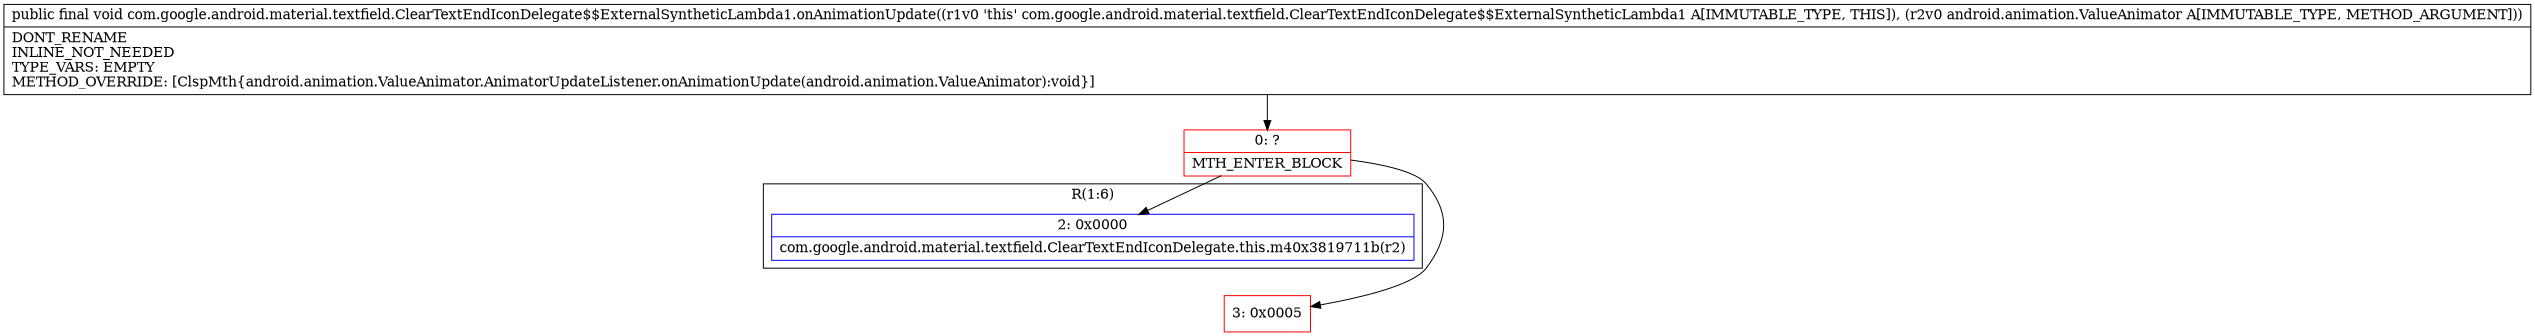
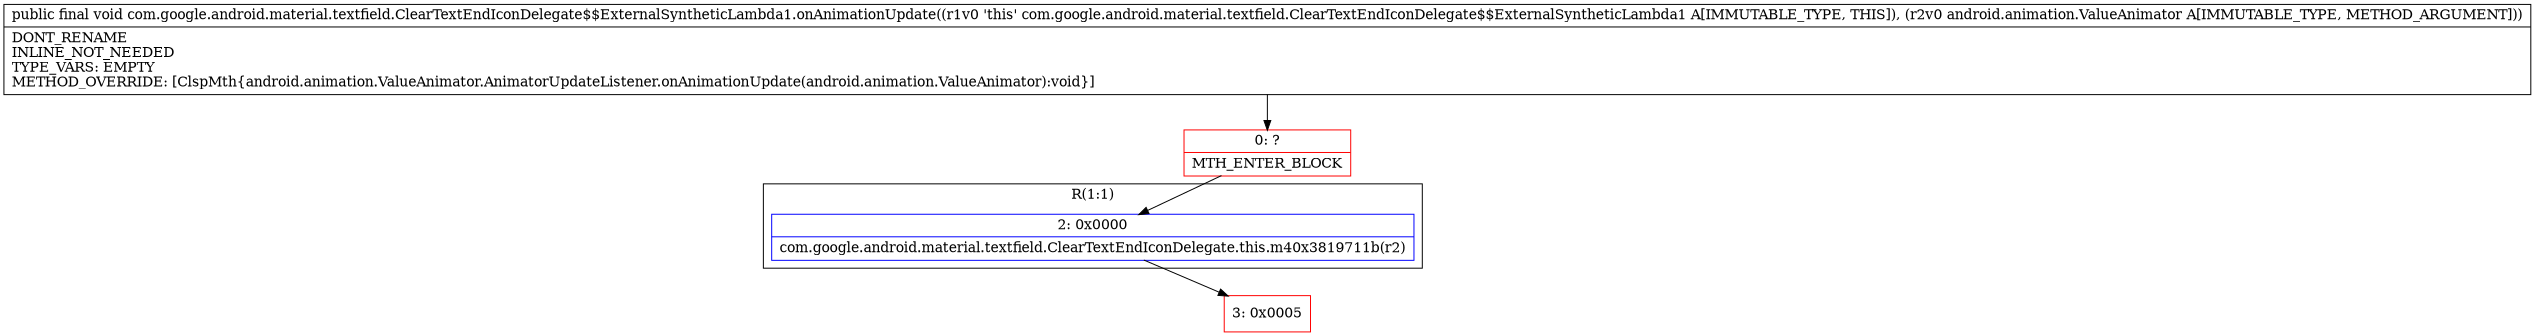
  digraph {
    node [color=red shape=record]
    n1 [color=blue label="{2\:\ 0x0000|com.google.android.material.textfield.ClearTextEndIconDelegate.this.m40x3819711b(r2)\l}"]
    n2 [label="{3\:\ 0x0005}"]
    n3 [label="{0\:\ ?|MTH_ENTER_BLOCK\l}"]
    n4 [label="{public final void com.google.android.material.textfield.ClearTextEndIconDelegate$$ExternalSyntheticLambda1.onAnimationUpdate((r1v0 'this' com.google.android.material.textfield.ClearTextEndIconDelegate$$ExternalSyntheticLambda1 A[IMMUTABLE_TYPE, THIS]), (r2v0 android.animation.ValueAnimator A[IMMUTABLE_TYPE, METHOD_ARGUMENT]))  | DONT_RENAME\lINLINE_NOT_NEEDED\lTYPE_VARS: EMPTY\lMETHOD_OVERRIDE: [ClspMth\{android.animation.ValueAnimator.AnimatorUpdateListener.onAnimationUpdate(android.animation.ValueAnimator):void\}]\l}" color=""]
    subgraph cluster_1 {
-     label="R(1:6)"
+     label="R(1:1)"
      n1
    }
-   n3 -> n2
+   n1 -> n2
    n3 -> n1
    n4 -> n3
  }
